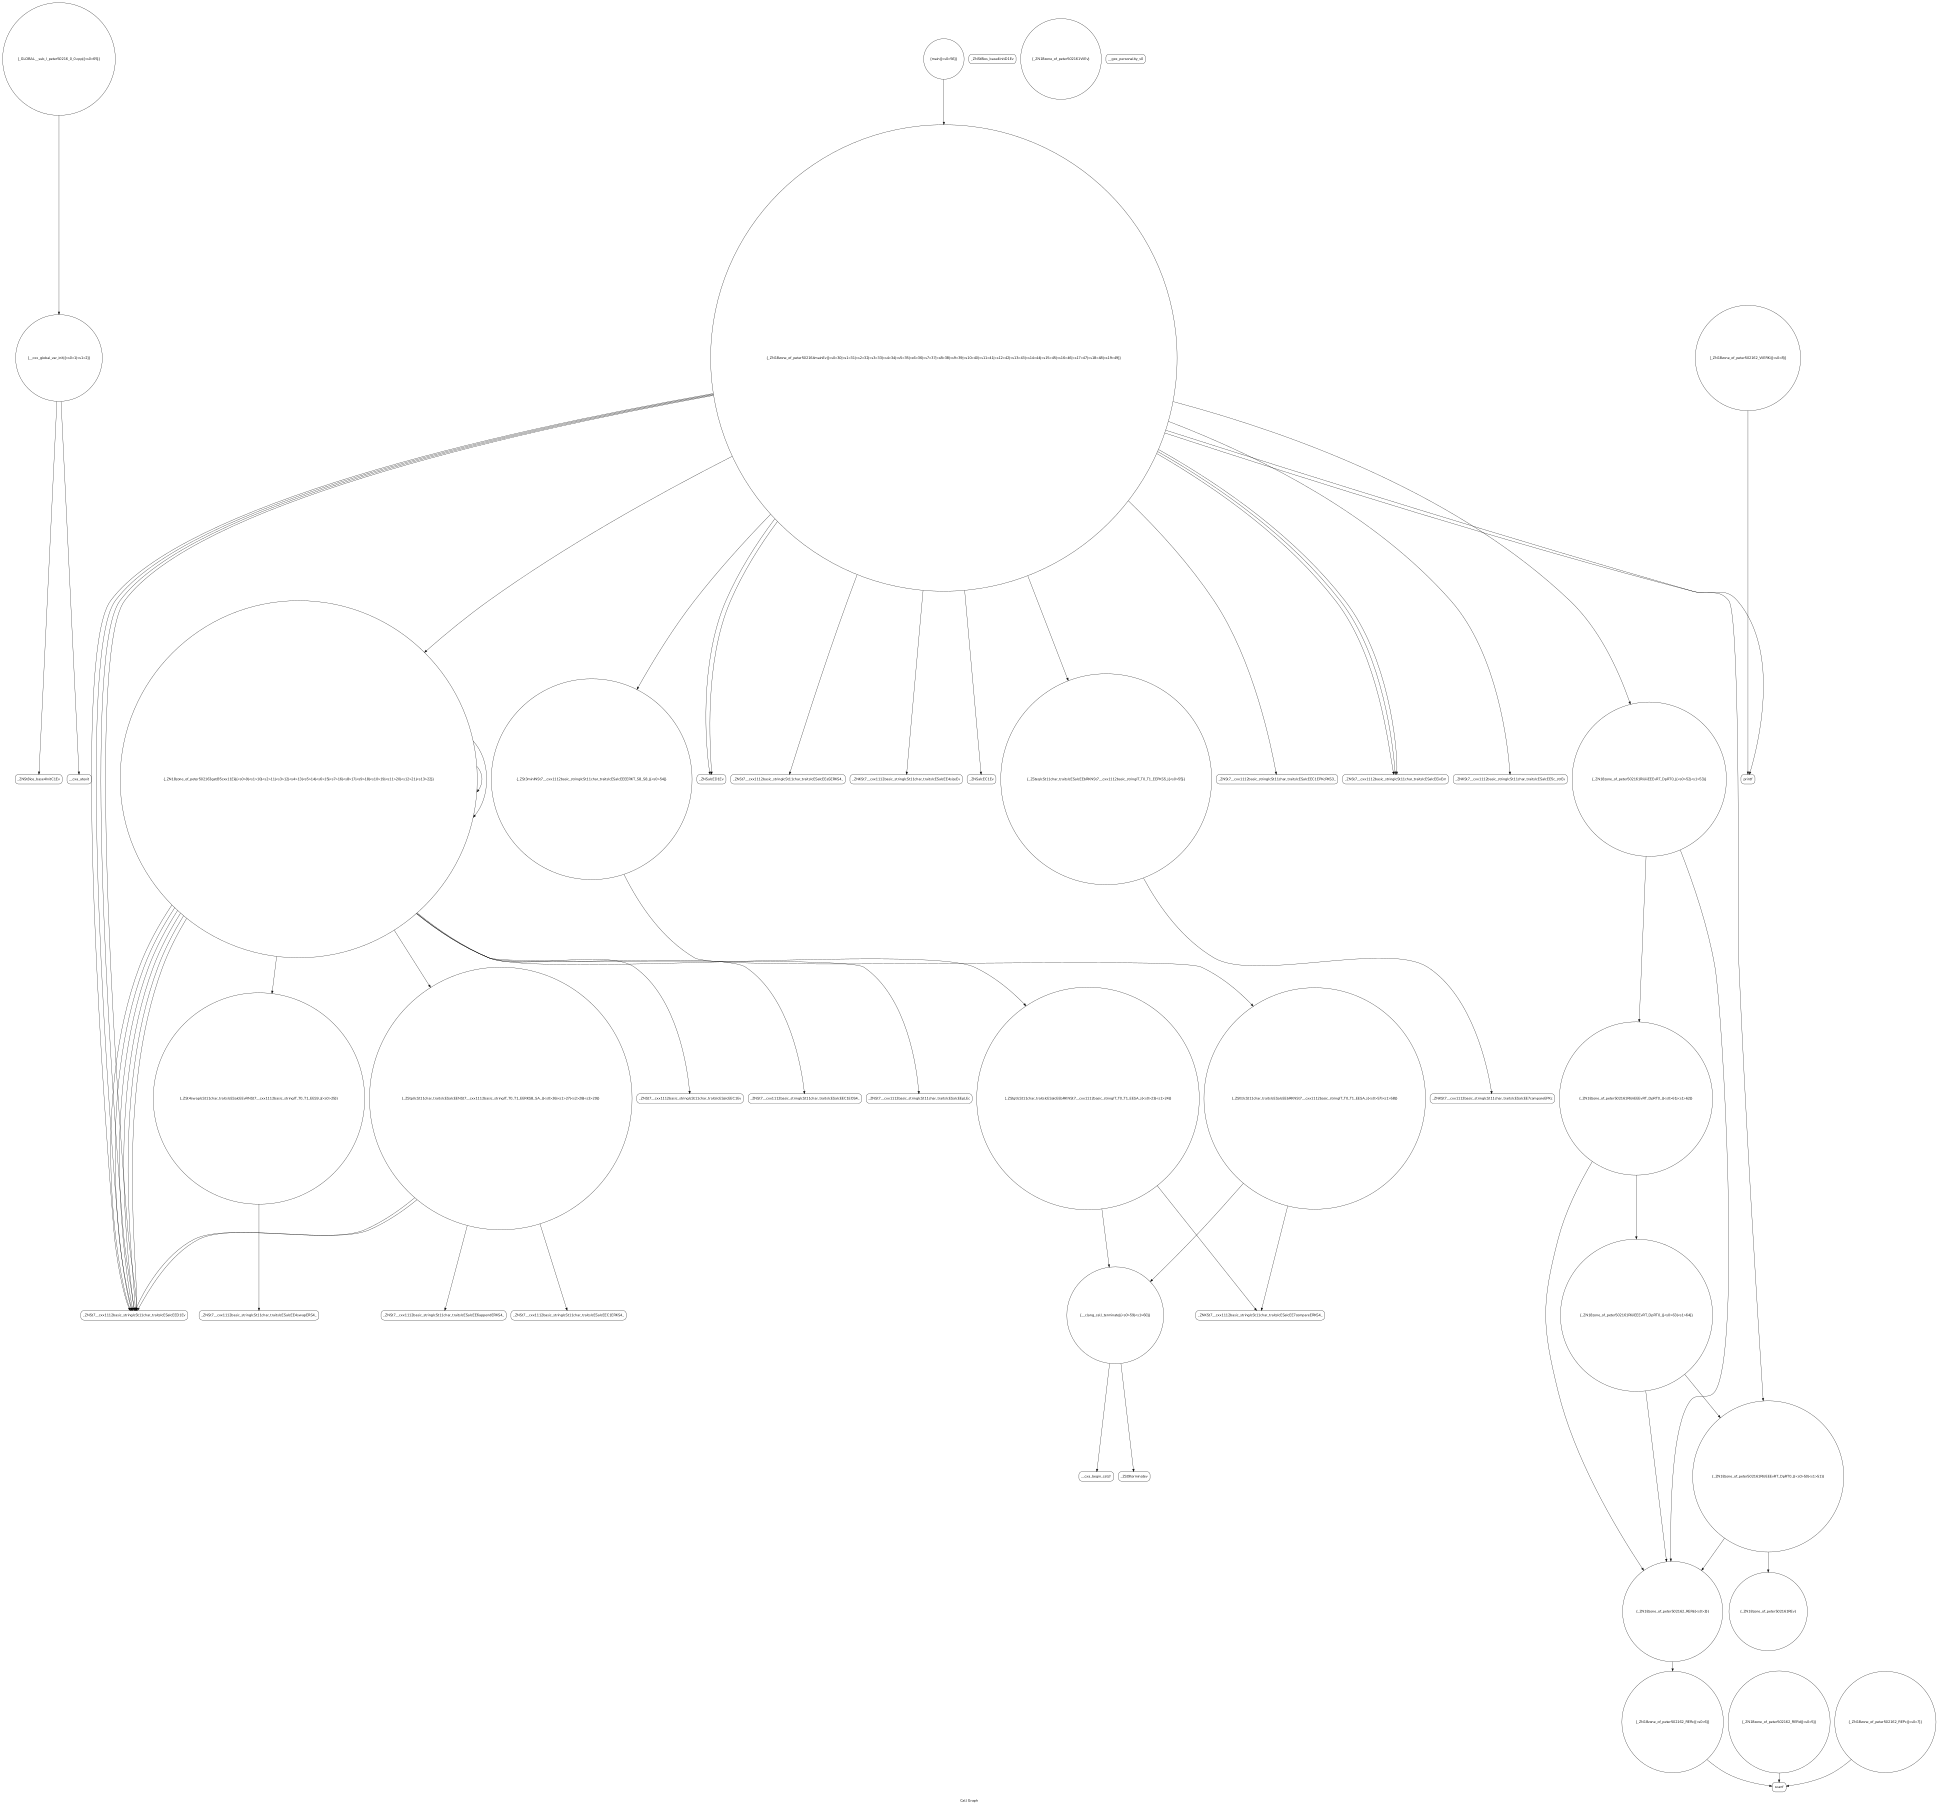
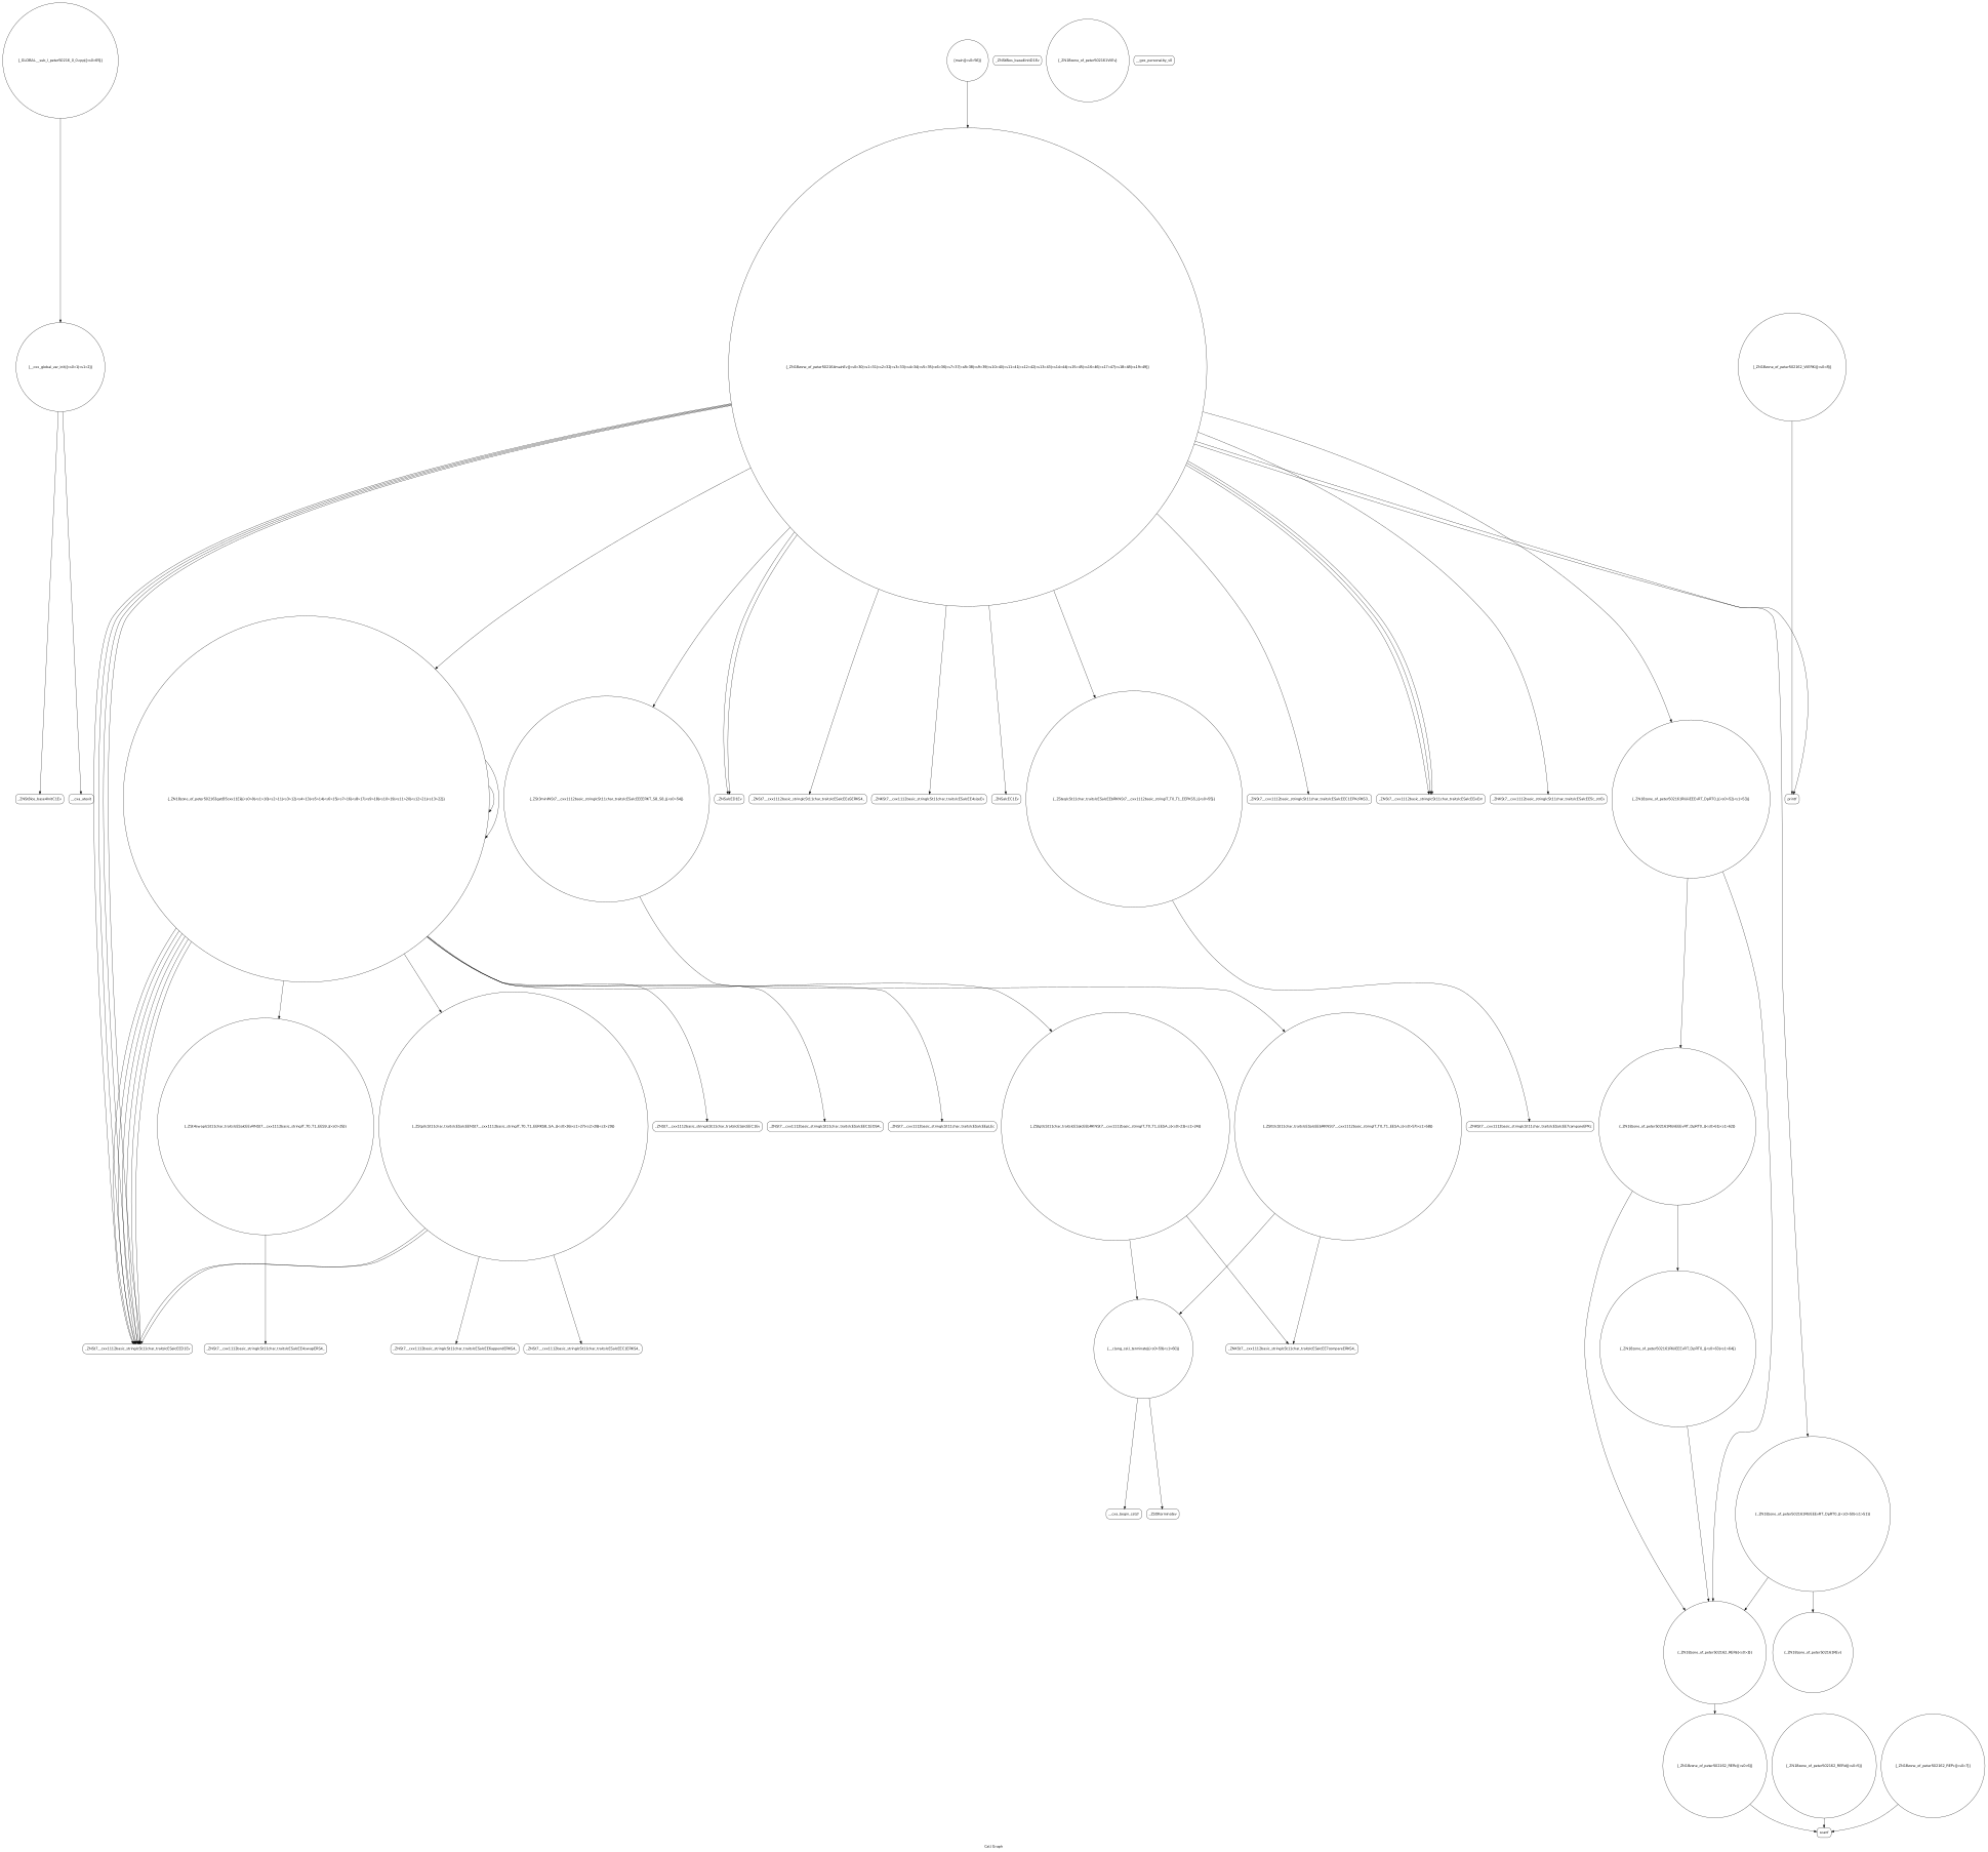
  digraph {
    fontname=Nunito
    label="Call Graph"
    node [fontname=Nunito shape=Mrecord]
    edge [color=black fontname=Nunito tailport=s0]
    n1 [label="{__cxx_global_var_init|{<s0>1|<s1>2}}" shape=circle]
    n2 [label="{_ZNSt8ios_base4InitC1Ev}"]
    n3 [label="{__cxa_atexit}"]
    n4 [label="{_ZN18zone_of_peter502161RIiJiEEEvRT_DpRT0_|{<s0>63|<s1>64}}" shape=circle]
    n5 [label="{_ZN18zone_of_peter502162_RERi|{<s0>3}}" shape=circle]
    n6 [label="{_ZN18zone_of_peter502161RIiJEEEvRT_DpRT0_|{<s0>50|<s1>51}}" shape=circle]
    n7 [label="{_ZN18zone_of_peter502162_RERc|{<s0>6}}" shape=circle]
    n8 [label="{_ZN18zone_of_peter502161REv}" shape=circle]
    n9 [label="{scanf}"]
    n10 [label="{_ZN18zone_of_peter502162_RERd|{<s0>5}}" shape=circle]
    n11 [label="{_ZN18zone_of_peter502163getB5cxx11Eii|{<s0>9|<s1>10|<s2>11|<s3>12|<s4>13|<s5>14|<s6>15|<s7>16|<s8>17|<s9>18|<s10>19|<s11>20|<s12>21|<s13>22}}" shape=circle]
    n12 [label="{_ZNSt7__cxx1112basic_stringIcSt11char_traitsIcESaIcEEC1Ev}"]
    n13 [label="{_ZNSt7__cxx1112basic_stringIcSt11char_traitsIcESaIcEEpLEc}"]
    n14 [label="{_ZStgtIcSt11char_traitsIcESaIcEEbRKNSt7__cxx1112basic_stringIT_T0_T1_EESA_|{<s0>23|<s1>24}}" shape=circle]
    n15 [label="{_ZSt4swapIcSt11char_traitsIcESaIcEEvRNSt7__cxx1112basic_stringIT_T0_T1_EES9_|{<s0>25}}" shape=circle]
    n16 [label="{_ZStplIcSt11char_traitsIcESaIcEENSt7__cxx1112basic_stringIT_T0_T1_EERKS8_SA_|{<s0>26|<s1>27|<s2>28|<s3>29}}" shape=circle]
    n17 [label="{_ZNSt7__cxx1112basic_stringIcSt11char_traitsIcESaIcEED1Ev}"]
    n18 [label="{_ZNSt7__cxx1112basic_stringIcSt11char_traitsIcESaIcEEC1EOS4_}"]
    n19 [label="{_ZNKSt7__cxx1112basic_stringIcSt11char_traitsIcESaIcEE7compareERKS4_}"]
    n20 [label="{__clang_call_terminate|{<s0>59|<s1>60}}" shape=circle]
    n21 [label="{_ZNSt7__cxx1112basic_stringIcSt11char_traitsIcESaIcEE4swapERS4_}"]
    n22 [label="{_ZNSt7__cxx1112basic_stringIcSt11char_traitsIcESaIcEEC1ERKS4_}"]
    n23 [label="{_ZNSt7__cxx1112basic_stringIcSt11char_traitsIcESaIcEE6appendERKS4_}"]
    n24 [label="{__cxa_begin_catch}"]
    n25 [label="{_ZSt9terminatev}"]
    n26 [label="{_ZNSaIcED1Ev}"]
    n27 [label="{main|{<s0>56}}" shape=circle]
    n28 [label="{_ZN18zone_of_peter502164mainEv|{<s0>30|<s1>31|<s2>32|<s3>33|<s4>34|<s5>35|<s6>36|<s7>37|<s8>38|<s9>39|<s10>40|<s11>41|<s12>42|<s13>43|<s14>44|<s15>45|<s16>46|<s17>47|<s18>48|<s19>49}}" shape=circle]
    n29 [label="{printf}"]
    n30 [label="{_ZN18zone_of_peter502161RIiJiiiEEEvRT_DpRT0_|{<s0>52|<s1>53}}" shape=circle]
    n31 [label="{_ZNSt7__cxx1112basic_stringIcSt11char_traitsIcESaIcEEaSERKS4_}"]
    n32 [label="{_ZNKSt7__cxx1112basic_stringIcSt11char_traitsIcESaIcEE4sizeEv}"]
    n33 [label="{_ZNSaIcEC1Ev}"]
    n34 [label="{_ZSteqIcSt11char_traitsIcESaIcEEbRKNSt7__cxx1112basic_stringIT_T0_T1_EEPKS5_|{<s0>55}}" shape=circle]
    n35 [label="{_ZNSt7__cxx1112basic_stringIcSt11char_traitsIcESaIcEEC1EPKcRKS3_}"]
    n36 [label="{_ZNSt7__cxx1112basic_stringIcSt11char_traitsIcESaIcEEixEm}"]
    n37 [label="{_ZSt3minINSt7__cxx1112basic_stringIcSt11char_traitsIcESaIcEEEERKT_S8_S8_|{<s0>54}}" shape=circle]
    n38 [label="{_ZNKSt7__cxx1112basic_stringIcSt11char_traitsIcESaIcEE5c_strEv}"]
    n39 [label="{_ZN18zone_of_peter502161RIiJiiEEEvRT_DpRT0_|{<s0>61|<s1>62}}" shape=circle]
    n40 [label="{_ZNKSt7__cxx1112basic_stringIcSt11char_traitsIcESaIcEE7compareEPKc}"]
    n41 [label="{_ZStltIcSt11char_traitsIcESaIcEEbRKNSt7__cxx1112basic_stringIT_T0_T1_EESA_|{<s0>57|<s1>58}}" shape=circle]
    n42 [label="{_ZN18zone_of_peter502162_WERKi|{<s0>8}}" shape=circle]
    n43 [label="{_ZNSt8ios_base4InitD1Ev}"]
    n44 [label="{_GLOBAL__sub_I_peter50216_0_0.cpp|{<s0>65}}" shape=circle]
    n45 [label="{_ZN18zone_of_peter502162_REPc|{<s0>7}}" shape=circle]
    n46 [label="{_ZN18zone_of_peter502161WEv}" shape=circle]
    n47 [label="{__gxx_personality_v0}"]
    n1 -> n2
    n1 -> n3 [tailport=s1]
    n4 -> n5
-   n4 -> n6 [tailport=s1]
    n5 -> n7
    n6 -> n5
    n6 -> n8 [tailport=s1]
    n7 -> n9
    n10 -> n9
    n11 -> n11 [tailport=s2]
    n11 -> n11 [tailport=s3]
    n11 -> n12
    n11 -> n13 [tailport=s1]
    n11 -> n14 [tailport=s4]
    n11 -> n15 [tailport=s5]
    n11 -> n16 [tailport=s6]
    n11 -> n17 [tailport=s7]
    n11 -> n17 [tailport=s8]
    n11 -> n17 [tailport=s9]
    n11 -> n17 [tailport=s10]
    n11 -> n17 [tailport=s12]
    n11 -> n17 [tailport=s13]
    n11 -> n18 [tailport=s11]
    n14 -> n19
    n14 -> n20 [tailport=s1]
    n15 -> n21
    n16 -> n17 [tailport=s2]
    n16 -> n17 [tailport=s3]
    n16 -> n22
    n16 -> n23 [tailport=s1]
    n20 -> n24
    n20 -> n25 [tailport=s1]
    n27 -> n28
    n28 -> n6
    n28 -> n11 [tailport=s5]
    n28 -> n17 [tailport=s9]
    n28 -> n17 [tailport=s14]
    n28 -> n17 [tailport=s18]
    n28 -> n17 [tailport=s19]
    n28 -> n26 [tailport=s4]
    n28 -> n26 [tailport=s8]
    n28 -> n29 [tailport=s17]
    n28 -> n30 [tailport=s1]
    n28 -> n31 [tailport=s13]
    n28 -> n32 [tailport=s6]
    n28 -> n33 [tailport=s2]
    n28 -> n34 [tailport=s15]
    n28 -> n35 [tailport=s3]
    n28 -> n36 [tailport=s7]
    n28 -> n36 [tailport=s10]
    n28 -> n36 [tailport=s11]
    n28 -> n37 [tailport=s12]
    n28 -> n38 [tailport=s16]
    n30 -> n5
    n30 -> n39 [tailport=s1]
    n34 -> n40
    n37 -> n41
    n39 -> n4 [tailport=s1]
    n39 -> n5
    n41 -> n19
    n41 -> n20 [tailport=s1]
    n42 -> n29
    n44 -> n1
    n45 -> n9
  }
